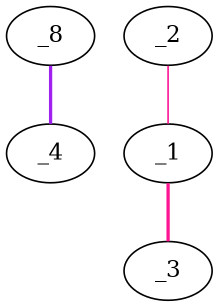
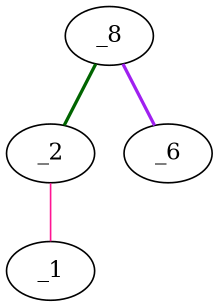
  graph {
    edge [color=deeppink style=bold]
    n1 [label=_8 x=2.5 y=2.99]
    _2 [x=0.506698 y=0.489063]
-   _4 [x=1.32247 y=2.967]
+   _4 [x=1.32247 y=2.967 label=_6]
    _1 [x=0.830112 y=2.99799]
-   _3 [x=2.86664 y=0.128065]
+   n1 -- _2 [color=darkgreen]
    n1 -- _4 [color=purple]
    _2 -- _1 [style=solid]
-   _1 -- _3
  }
